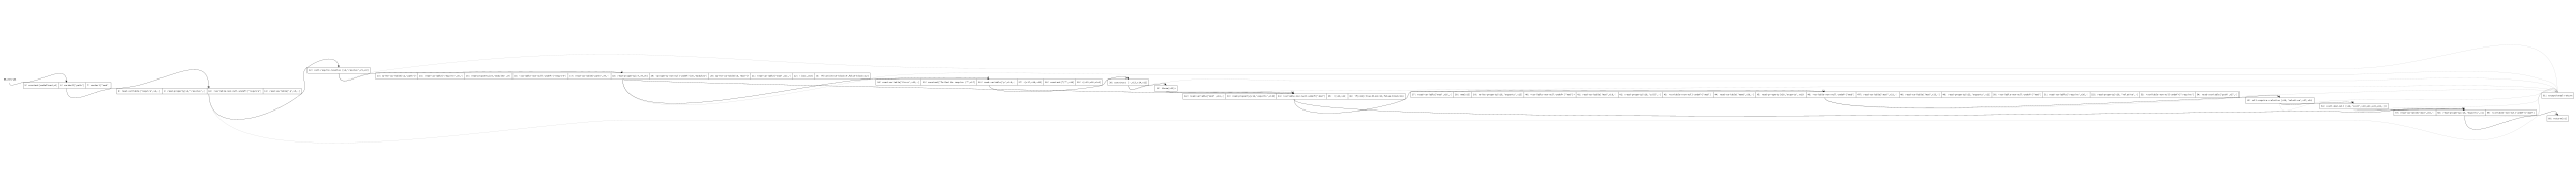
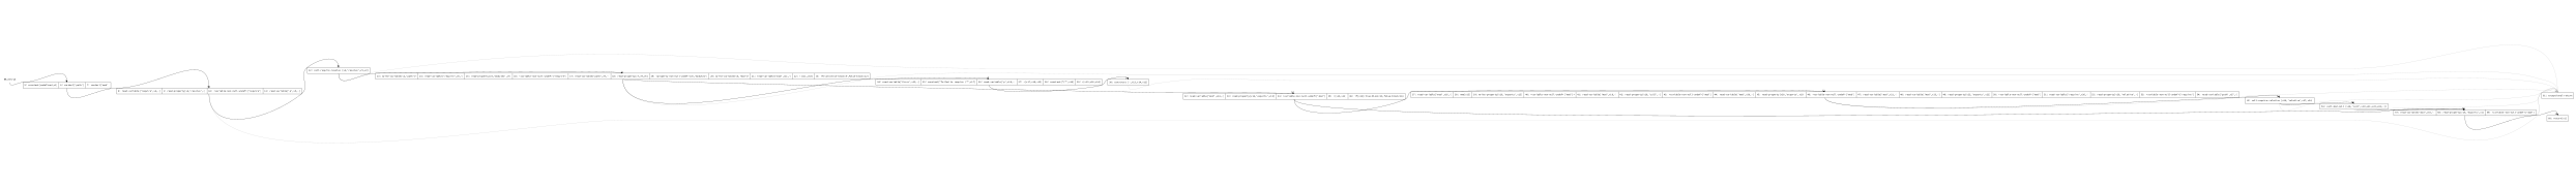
  digraph {
    fontname="Source Code Pro"
    rankdir=LR
    node [fontname="Source Code Pro" shape=record]
    edge [fontname="Source Code Pro" headport=n tailport=s]
    n1 [label=BB_entry4 shape=none]
    n2 [label="{5: constant[undefined,v1]|6: vardecl['path']|7: vardecl['mod']}"]
    n3 [label="{8: read-variable['require',v4,-]|9: read-property[v4,'resolve',-]|10: \<variable-non-null-undef\>['require']|11: read-variable['p',v5,-]}"]
    n4 [label="{12: call-require.resolve [v4,'resolve',v5,v2]}"]
    n5 [label="{61: exceptional-return}"]
    n6 [label="{13: write-variable[v2,'path']*|14: read-variable['require',v8,-]|15: read-property[v8,'modules',v7]|16: \<variable-non-null-undef\>['require']|17: read-variable['path',v9,-]|18: read-property[v7,v9,v6]|19: \<property-non-null-undef\>[v8,'modules']|20: write-variable[v6,'mod']*|21: read-variable['mod',v11,-]|22: ![v11,v10]|23: if[v10](true-block:9,false-block:12)}"]
    n7 [label="{24: read-variable['Error',v13,-]|25: constant[\"failed to require \\\"\",v17]|26: read-variable['p',v18,-]|27: +[v17,v18,v15]|28: constant[\"\\\"\",v16]|29: +[v15,v16,v14]}"]
    n8 [label="{32: read-variable['mod',v14,-]|33: read-property[v14,'exports',v13]|34: \<variable-non-null-undef\>['mod']|35: ![v13,v12]|36: if[v12](true-block:13,false-block:16)}"]
    n9 [label="{30: construct [-,v13,v14,v12]}"]
    n10 [label="{37: read-variable['mod',v16,-]|38: new[v15]|39: write-property[v16,'exports',v15]|40: \<variable-non-null-undef\>['mod']*|41: read-variable['mod',v18,-]|42: read-property[v18,'call',-]|43: \<variable-non-null-undef\>['mod']|44: read-variable['mod',v20,-]|45: read-property[v20,'exports',v19]|46: \<variable-non-null-undef\>['mod']|47: read-variable['mod',v21,-]|48: read-variable['mod',v23,-]|49: read-property[v23,'exports',v22]|50: \<variable-non-null-undef\>['mod']|51: read-variable['require',v26,-]|52: read-property[v26,'relative',-]|53: \<variable-non-null-undef\>['require']|54: read-variable['path',v27,-]}"]
    n11 [label="{57: read-variable['mod',v15,-]|58: read-property[v15,'exports',v1]|59: \<variable-non-null-undef\>['mod']}"]
-   n12 [label="{31: throw[v12]*}"]
    n13 [label="{55: call-require.relative [v26,'relative',v27,v24]}"]
    n14 [label="{60: return[v1]}"]
    n15 [label="{56: call-mod.call [v18,'call',v19,v21,v22,v24,-]*}"]
    n1 -> n2 [headlabel="    5"]
    n2 -> n3 [headlabel="      6"]
    n3 -> n4 [headlabel="      7"]
    n3 -> n5 [color=gray headlabel="      18"]
    n4 -> n5 [color=gray]
    n4 -> n6 [headlabel="      8"]
    n6 -> n5 [color=gray]
    n6 -> n7 [headlabel="      9"]
    n6 -> n8 [headlabel="      12"]
    n7 -> n9 [headlabel="      10"]
    n8 -> n10 [headlabel="      13"]
    n8 -> n11 [headlabel="      16"]
    n9 -> n5 [color=gray]
-   n9 -> n12 [headlabel="      11"]
    n10 -> n5 [color=gray]
    n10 -> n13 [headlabel="      14"]
    n11 -> n5 [color=gray]
    n11 -> n14 [headlabel="      17"]
-   n12 -> n5 [color=gray]
-   n12 -> n8
    n13 -> n5 [color=gray]
    n13 -> n15 [headlabel="      15"]
    n15 -> n5 [color=gray]
    n15 -> n11
  }
